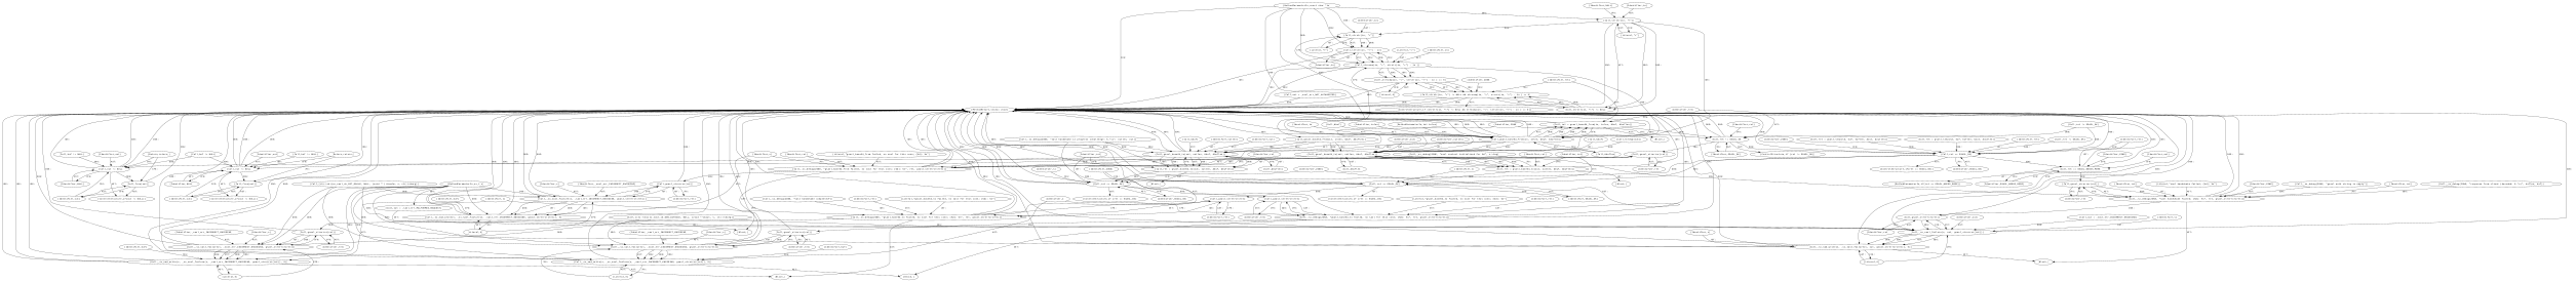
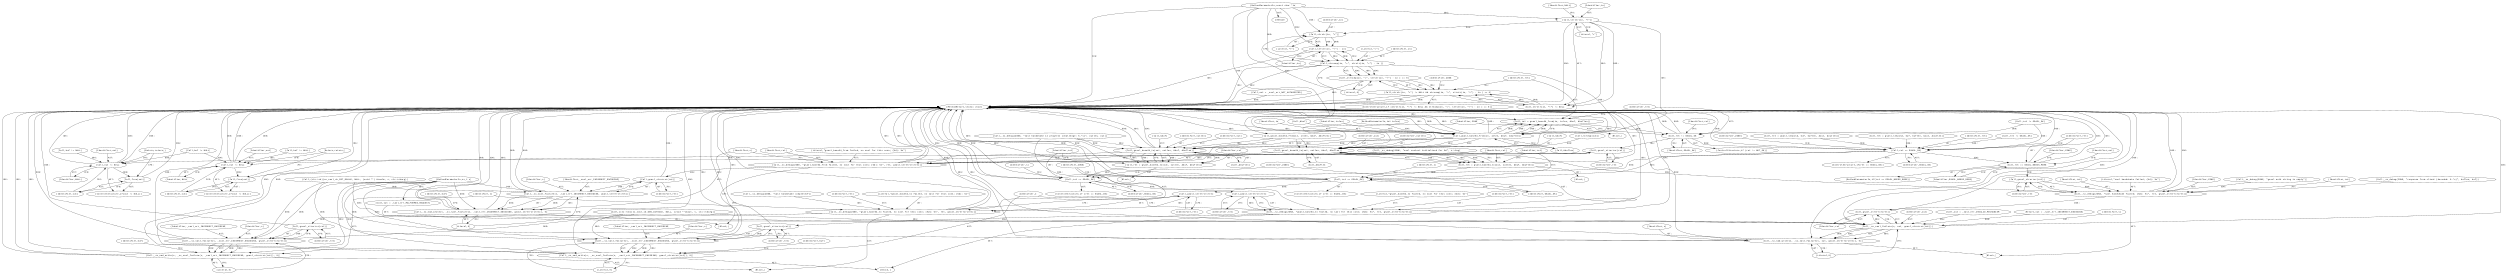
  digraph {
    fontname="Liberation Mono"
    node [fontname="Liberation Mono"]
    edge [fontname="Liberation Mono"]
    n1 [label="(Call,strstr(in, \"<\"))"]
    n2 [label="(Call,strstr(in, \"<\") - in)"]
    n3 [label="(Literal,\"<\")"]
    n4 [label="(MethodReturn,static void)"]
    n5 [label="(Call,strncmp(in, \"=\", strstr(in, \"<\") - in ))"]
    n6 [label="(Identifier,in)"]
    n7 [label="(Call,strstr(in, \"<\"))"]
    n8 [label="(Call,gsasl_base64_from(in, inlen, &buf, &buflen))"]
    n9 [label="(Call,strstr(in, \"<\") != NULL)"]
    n10 [label="(Literal,\"<\")"]
    n11 [label="(Call,ret = gsasl_base64_from(in, inlen, &buf, &buflen))"]
    n12 [label="(Call,gsasl_base64_to(out, outlen, &buf, &buflen))"]
    n13 [label="(Call,gsasl_base64_to(out, outlen, &buf, &buflen))"]
    n14 [label="(Call,&buflen)"]
    n15 [label="(Call,strstr(in, \"<\") != NULL && strncmp(in, \"=\", strstr(in, \"<\") - in ) == 0)"]
    n16 [label="(Call,_sx_nad_write(s, _sx_sasl_failure(s, out, gsasl_strerror(ret)), 0))"]
    n17 [label="(MethodParameterIn,const char *in)"]
    n18 [label="(Call,gsasl_base64_from(in, inlen, &buf, &buflen))"]
+   1000119
    n20 [label="(Call,strncmp(in, \"=\", strstr(in, \"<\") - in ) == 0)"]
    n21 [label="(Literal,0)"]
    n22 [label="(ControlStructure,if (strstr(in, \"<\") != NULL && strncmp(in, \"=\", strstr(in, \"<\") - in ) == 0))"]
    n23 [label="(Call,ret != GSASL_OK)"]
    n24 [label="(Block,)"]
    n25 [label="(Call,ret = gsasl_base64_to(out, outlen, &buf, &buflen))"]
    n26 [label="(Call,out != NULL)"]
    n27 [label="(Call,&buflen)"]
    n28 [label="(Call,ret = gsasl_base64_to(out, outlen, &buf, &buflen))"]
    n29 [label="(Call,out != NULL)"]
    n30 [label="(Call,&buflen)"]
    n31 [label="(Call,gsasl_strerror(ret))"]
    n32 [label="(Call,ret == GSASL_OK)"]
-   n33 [label="(ControlStructure,if (ret != GSASL_OK))"]
+   n33 [label="(ControlStructure,if (ret != NOT_OK))"]
    n34 [label="(Identifier,GSASL_OK)"]
    n35 [label="(Call,_sx_debug(ZONE, \"gsasl_base64_from failed, no sasl for this conn; (%d): %s\", ret, gsasl_strerror(ret)))"]
    n36 [label="(Identifier,ret)"]
    n37 [label="(Call,ret == GSASL_OK)"]
    n38 [label="(Call,ret == GSASL_NEEDS_MORE)"]
    n39 [label="(Call,ret == GSASL_OK)"]
    n40 [label="(Identifier,GSASL_OK)"]
    n41 [label="(ControlStructure,if(ret == GSASL_OK))"]
    n42 [label="(Call,gsasl_strerror(ret))"]
    n43 [label="(Block,)"]
    n44 [label="(Call,_sx_sasl_failure(s, _sasl_err_INCORRECT_ENCODING, gsasl_strerror(ret)))"]
    n45 [label="(Identifier,ret)"]
    n46 [label="(Call,_sx_nad_write(s, _sx_sasl_failure(s, _sasl_err_INCORRECT_ENCODING, gsasl_strerror(ret)), 0))"]
    n47 [label="(Literal,0)"]
    n48 [label="(Call,gsasl_strerror(ret))"]
    n49 [label="(ControlStructure,if (ret == GSASL_OK))"]
    n50 [label="(Identifier,GSASL_OK)"]
    n51 [label="(Call,gsasl_strerror(ret))"]
    n52 [label="(MethodParameterIn,if(ret == GSASL_NEEDS_MORE))"]
    n53 [label="(Identifier,GSASL_NEEDS_MORE)"]
    n54 [label="(Call,gsasl_strerror(ret))"]
    n55 [label="(ControlStructure,if (ret == GSASL_OK))"]
    n56 [label="(Identifier,GSASL_OK)"]
    n57 [label="(Call,_sx_debug(ZONE, \"gsasl_base64_to failed, no sasl for this conn; (%d): %s\", ret, gsasl_strerror(ret)))"]
    n58 [label="(Identifier,ret)"]
    n59 [label="(Call,gsasl_strerror(ret))"]
    n60 [label="(Block,)"]
    n61 [label="(Call,_sx_sasl_failure(s, _sasl_err_INCORRECT_ENCODING, gsasl_strerror(ret)))"]
    n62 [label="(Identifier,ret)"]
    n63 [label="(Call,_sx_nad_write(s, _sx_sasl_failure(s, _sasl_err_INCORRECT_ENCODING, gsasl_strerror(ret)), 0))"]
    n64 [label="(Literal,0)"]
    n65 [label="(Call,_sx_debug(ZONE, \"sasl handshake failed; (%d): %s\", ret, gsasl_strerror(ret)))"]
    n66 [label="(Identifier,ret)"]
    n67 [label="(Call,gsasl_strerror(ret))"]
    n68 [label="(Block,)"]
    n69 [label="(Call,_sx_sasl_failure(s, out, gsasl_strerror(ret)))"]
    n70 [label="(Identifier,ret)"]
    n71 [label="(Literal,0)"]
    n72 [label="(Call,_sx_debug(ZONE, \"gsasl_base64_to failed, no sasl for this conn; (%d): %s\", ret, gsasl_strerror(ret)))"]
    n73 [label="(Identifier,ret)"]
    n74 [label="(Call,gsasl_strerror(ret))"]
    n75 [label="(Block,)"]
    n76 [label="(Call,_sx_sasl_failure(s, _sasl_err_INCORRECT_ENCODING, gsasl_strerror(ret)))"]
    n77 [label="(Identifier,ret)"]
    n78 [label="(Call,_sx_nad_write(s, _sx_sasl_failure(s, _sasl_err_INCORRECT_ENCODING, gsasl_strerror(ret)), 0))"]
    n79 [label="(Literal,0)"]
    n80 [label="(Block,)"]
    n81 [label="(Call,free(out))"]
    n82 [label="(Identifier,NULL)"]
    n83 [label="(ControlStructure,if(out != NULL))"]
    n84 [label="(Identifier,out)"]
    n85 [label="(Block,)"]
    n86 [label="(Call,free(out))"]
    n87 [label="(ControlStructure,if(out != NULL))"]
    n88 [label="(Identifier,NULL)"]
    n89 [label="(Identifier,out)"]
    n90 [label="(Identifier,ZONE)"]
    n91 [label="(Call,&buf)"]
    n92 [label="(Identifier,buf)"]
    n93 [label="(Identifier,ret)"]
    n94 [label="(Identifier,ZONE)"]
    n95 [label="(Call,(ctx->cb)(sx_sasl_cb_GEN_AUTHZID, NULL, (void **)&out, s, ctx->cbarg))"]
    n96 [label="(Identifier,ret)"]
    n97 [label="(Identifier,s)"]
    n98 [label="(Identifier,ZONE)"]
    n99 [label="(Call,_sx_debug(ZONE, \"gsasl auth string is empty\"))"]
    n100 [label="(Identifier,outlen)"]
    n101 [label="(Identifier,ret)"]
    n102 [label="(Call,&buf)"]
    n103 [label="(Identifier,s)"]
    n104 [label="(Identifier,ret)"]
    n105 [label="(Identifier,ret)"]
    n106 [label="(Identifier,out)"]
    n107 [label="(Literal,\"=\")"]
    n108 [label="(Call,ret = gsasl_step(sd, buf, buflen, &out, &outlen))"]
    n109 [label="(Identifier,ZONE)"]
    n110 [label="(Identifier,out)"]
    n111 [label="(Identifier,_sasl_err_INCORRECT_ENCODING)"]
    n112 [label="(Identifier,ret)"]
    n113 [label="(Call,_sx_debug(ZONE, \"response from client (decoded: %.*s)\", buflen, buf))"]
    n114 [label="(Call,_sx_debug(ZONE, \"sasl handshake completed\"))"]
    n115 [label="(Identifier,ret)"]
    n116 [label="(Return,return;)"]
    n117 [label="(Return,return;)"]
    n118 [label="(Identifier,out)"]
    n119 [label="(Call,strdup(out))"]
    n120 [label="(MethodParameterIn,sx_t s)"]
    n121 [label="(Call,out = _sasl_err_MALFORMED_REQUEST)"]
    n122 [label="(Identifier,s)"]
    n123 [label="(Identifier,ZONE)"]
    n124 [label="(Identifier,out)"]
    n125 [label="(Identifier,s)"]
    n126 [label="(Identifier,NULL)"]
    n127 [label="(Call,_sx_debug(ZONE, \"sasl context initialised for %d\", s->tag))"]
    n128 [label="(Identifier,in)"]
    n129 [label="(Identifier,in)"]
    n130 [label="(Call,buf != NULL)"]
    n131 [label="(Identifier,ret)"]
    n132 [label="(Identifier,ZONE)"]
    n133 [label="(Identifier,ret)"]
    n134 [label="(Call,&buf)"]
    n135 [label="(Identifier,ret)"]
    n136 [label="(Identifier,buf)"]
    n137 [label="(Call,out = _sasl_err_NOT_AUTHORIZED)"]
+   n138 [label="(Call,out = _sasl_err_INVALID_MECHANISM)"]
    n139 [label="(Identifier,inlen)"]
    n140 [label="(Identifier,s)"]
    n141 [label="(Identifier,s)"]
    n142 [label="(Literal,\"gsasl_base64_to failed, no sasl for this conn; (%d): %s\")"]
    n143 [label="(Call,buf != NULL)"]
    n144 [label="(Identifier,s)"]
    n145 [label="(Identifier,_sasl_err_INCORRECT_ENCODING)"]
    n146 [label="(Identifier,out)"]
    n147 [label="(Identifier,in)"]
    n148 [label="(Call,_sx_debug(ZONE, \"sasl handshake in progress (challenge: %.*s)\", outlen, out))"]
    n149 [label="(Identifier,outlen)"]
    n150 [label="(Identifier,ret)"]
    n151 [label="(Identifier,ZONE)"]
    n152 [label="(Call,ret = gsasl_step(sd, buf, buflen, &out, &outlen))"]
    n153 [label="(Identifier,_sasl_err_INCORRECT_ENCODING)"]
    n154 [label="(MethodParameterIn,int inlen)"]
    n155 [label="(Identifier,s)"]
    n156 [label="(Identifier,s)"]
-   n157 [label="(Call,out = _sasl_err_INCORRECT_ENCODING)"]
+   n157 [label="(Return,out = _sasl_err_INCORRECT_ENCODING)"]
    n158 [label="(Identifier,in)"]
    n159 [label="(Identifier,buf)"]
    n160 [label="(Literal,\"gsasl_base64_from failed, no sasl for this conn; (%d): %s\")"]
    n161 [label="(Identifier,out)"]
    n162 [label="(Identifier,ret)"]
    n163 [label="(Identifier,s)"]
    n164 [label="(Literal,\"gsasl_base64_to failed, no sasl for this conn; (%d): %s\")"]
    n165 [label="(Call,ret != GSASL_OK)"]
    n166 [label="(Identifier,ret)"]
    n167 [label="(Literal,\"sasl handshake failed; (%d): %s\")"]
    n168 [label="(Call,(ctx->cb)(sx_sasl_cb_GET_REALM, NULL, (void **) &realm, s, ctx->cbarg))"]
    n169 [label="(Identifier,ret)"]
    n170 [label="(Call,ret != GSASL_OK)"]
    n171 [label="(Call,buf != NULL)"]
    n1 -> n2 [label="AST: "]
    n1 -> n2 [label="DDG: "]
    n1 -> n2 [label="DDG: "]
    n1 -> n3 [label="CFG: "]
    n2 -> n4 [label="DDG: "]
    n2 -> n5 [label="AST: "]
    n2 -> n5 [label="DDG: "]
    n2 -> n5 [label="DDG: "]
    n2 -> n6 [label="CFG: "]
    n3 -> n1 [label="AST: "]
    n4 -> n16 [label="CFG: "]
    n5 -> n2 [label="CFG: "]
    n5 -> n4 [label="DDG: "]
    n5 -> n4 [label="DDG: "]
    n5 -> n8 [label="DDG: "]
    n5 -> n20 [label="AST: "]
    n5 -> n20 [label="DDG: "]
    n5 -> n20 [label="DDG: "]
    n5 -> n20 [label="DDG: "]
    n6 -> n1 [label="CFG: "]
    n6 -> n2 [label="AST: "]
    n7 -> n1 [label="DDG: "]
    n7 -> n4 [label="DDG: "]
    n7 -> n8 [label="DDG: "]
    n7 -> n9 [label="AST: "]
    n7 -> n9 [label="DDG: "]
    n7 -> n9 [label="DDG: "]
    n7 -> n10 [label="CFG: "]
    n8 -> n4 [label="DDG: "]
    n8 -> n4 [label="DDG: "]
    n8 -> n4 [label="DDG: "]
    n8 -> n4 [label="DDG: "]
    n8 -> n11 [label="AST: "]
    n8 -> n11 [label="DDG: "]
    n8 -> n11 [label="DDG: "]
    n8 -> n11 [label="DDG: "]
    n8 -> n11 [label="DDG: "]
    n8 -> n12 [label="DDG: "]
    n8 -> n12 [label="DDG: "]
    n8 -> n13 [label="DDG: "]
    n8 -> n13 [label="DDG: "]
    n8 -> n14 [label="CFG: "]
    n9 -> n15 [label="AST: "]
    n9 -> n15 [label="DDG: "]
    n9 -> n15 [label="DDG: "]
    n10 -> n7 [label="AST: "]
-   n11 -> n4 [label="DDG: "]
+   n4 -> n11 [label="DDG: "]
    n11 -> n8 [label="CFG: "]
    n11 -> n23 [label="DDG: "]
    n11 -> n24 [label="AST: "]
    n12 -> n4 [label="DDG: "]
    n12 -> n4 [label="DDG: "]
    n12 -> n4 [label="DDG: "]
    n12 -> n25 [label="AST: "]
    n12 -> n25 [label="DDG: "]
    n12 -> n25 [label="DDG: "]
    n12 -> n25 [label="DDG: "]
    n12 -> n25 [label="DDG: "]
    n12 -> n26 [label="DDG: "]
    n12 -> n27 [label="CFG: "]
    n13 -> n4 [label="DDG: "]
    n13 -> n4 [label="DDG: "]
    n13 -> n4 [label="DDG: "]
    n13 -> n28 [label="AST: "]
    n13 -> n28 [label="DDG: "]
    n13 -> n28 [label="DDG: "]
    n13 -> n28 [label="DDG: "]
    n13 -> n28 [label="DDG: "]
    n13 -> n29 [label="DDG: "]
    n13 -> n30 [label="CFG: "]
    n14 -> n8 [label="AST: "]
    n15 -> n4 [label="DDG: "]
    n15 -> n4 [label="DDG: "]
    n15 -> n4 [label="DDG: "]
    n15 -> n9 [label="CFG: "]
    n15 -> n20 [label="CFG: "]
    n15 -> n22 [label="AST: "]
    n16 -> n4 [label="DDG: "]
    n16 -> n4 [label="DDG: "]
    n16 -> n4 [label="DDG: "]
    n16 -> n68 [label="AST: "]
    n16 -> n71 [label="CFG: "]
    n17 -> n1 [label="DDG: "]
    n17 -> n2 [label="DDG: "]
    n17 -> n4 [label="CFG: "]
    n17 -> n5 [label="DDG: "]
    n17 -> n7 [label="DDG: "]
    n17 -> n8 [label="DDG: "]
    n17 -> n18 [label="DDG: "]
+   n17 -> 1000119 [label="AST: "]
    n18 -> n12 [label="DDG: "]
    n18 -> n12 [label="DDG: "]
    n18 -> n13 [label="DDG: "]
    n18 -> n13 [label="DDG: "]
    n20 -> n4 [label="DDG: "]
    n20 -> n15 [label="AST: "]
    n20 -> n15 [label="DDG: "]
    n20 -> n15 [label="DDG: "]
    n20 -> n21 [label="CFG: "]
    n21 -> n5 [label="CFG: "]
    n21 -> n20 [label="AST: "]
    n23 -> n4 [label="DDG: "]
    n23 -> n4 [label="DDG: "]
    n23 -> n31 [label="DDG: "]
    n23 -> n32 [label="DDG: "]
    n23 -> n33 [label="AST: "]
    n23 -> n34 [label="CFG: "]
    n25 -> n4 [label="DDG: "]
    n25 -> n12 [label="CFG: "]
    n25 -> n37 [label="DDG: "]
    n25 -> n80 [label="AST: "]
    n26 -> n4 [label="DDG: "]
    n26 -> n4 [label="DDG: "]
    n26 -> n4 [label="DDG: "]
    n26 -> n81 [label="DDG: "]
    n26 -> n82 [label="CFG: "]
    n26 -> n83 [label="AST: "]
    n27 -> n12 [label="AST: "]
    n28 -> n4 [label="DDG: "]
    n28 -> n13 [label="CFG: "]
    n28 -> n39 [label="DDG: "]
    n28 -> n85 [label="AST: "]
    n29 -> n4 [label="DDG: "]
    n29 -> n4 [label="DDG: "]
    n29 -> n4 [label="DDG: "]
    n29 -> n86 [label="DDG: "]
    n29 -> n87 [label="AST: "]
    n29 -> n88 [label="CFG: "]
    n30 -> n13 [label="AST: "]
    n31 -> n35 [label="AST: "]
    n31 -> n35 [label="DDG: "]
    n31 -> n36 [label="CFG: "]
    n32 -> n4 [label="DDG: "]
    n32 -> n4 [label="DDG: "]
    n32 -> n37 [label="DDG: "]
    n32 -> n38 [label="DDG: "]
    n32 -> n39 [label="DDG: "]
    n32 -> n40 [label="CFG: "]
    n32 -> n41 [label="AST: "]
    n34 -> n23 [label="AST: "]
    n35 -> n4 [label="DDG: "]
    n35 -> n4 [label="DDG: "]
    n35 -> n31 [label="CFG: "]
    n35 -> n42 [label="DDG: "]
    n35 -> n43 [label="AST: "]
    n36 -> n31 [label="AST: "]
    n37 -> n4 [label="DDG: "]
    n37 -> n4 [label="DDG: "]
    n37 -> n4 [label="DDG: "]
    n37 -> n48 [label="DDG: "]
    n37 -> n49 [label="AST: "]
    n37 -> n50 [label="CFG: "]
    n38 -> n4 [label="DDG: "]
    n38 -> n4 [label="DDG: "]
    n38 -> n51 [label="DDG: "]
    n38 -> n52 [label="AST: "]
    n38 -> n53 [label="CFG: "]
    n39 -> n4 [label="DDG: "]
    n39 -> n4 [label="DDG: "]
    n39 -> n4 [label="DDG: "]
    n39 -> n54 [label="DDG: "]
    n39 -> n55 [label="AST: "]
    n39 -> n56 [label="CFG: "]
    n40 -> n32 [label="AST: "]
    n42 -> n4 [label="DDG: "]
    n42 -> n44 [label="AST: "]
    n42 -> n44 [label="DDG: "]
    n42 -> n45 [label="CFG: "]
    n44 -> n4 [label="DDG: "]
    n44 -> n4 [label="DDG: "]
    n44 -> n42 [label="CFG: "]
    n44 -> n46 [label="AST: "]
    n44 -> n46 [label="DDG: "]
    n44 -> n46 [label="DDG: "]
    n44 -> n46 [label="DDG: "]
    n45 -> n42 [label="AST: "]
    n46 -> n4 [label="DDG: "]
    n46 -> n4 [label="DDG: "]
    n46 -> n4 [label="DDG: "]
    n46 -> n43 [label="AST: "]
    n46 -> n47 [label="CFG: "]
    n47 -> n44 [label="CFG: "]
    n47 -> n46 [label="AST: "]
    n48 -> n57 [label="AST: "]
    n48 -> n57 [label="DDG: "]
    n48 -> n58 [label="CFG: "]
    n50 -> n37 [label="AST: "]
    n51 -> n65 [label="AST: "]
    n51 -> n65 [label="DDG: "]
    n51 -> n66 [label="CFG: "]
    n53 -> n38 [label="CFG: "]
    n54 -> n72 [label="AST: "]
    n54 -> n72 [label="DDG: "]
    n54 -> n73 [label="CFG: "]
    n56 -> n39 [label="AST: "]
    n57 -> n4 [label="DDG: "]
    n57 -> n4 [label="DDG: "]
    n57 -> n48 [label="CFG: "]
    n57 -> n59 [label="DDG: "]
    n57 -> n60 [label="AST: "]
    n58 -> n48 [label="AST: "]
    n59 -> n4 [label="DDG: "]
    n59 -> n61 [label="AST: "]
    n59 -> n61 [label="DDG: "]
    n59 -> n62 [label="CFG: "]
    n61 -> n4 [label="DDG: "]
    n61 -> n4 [label="DDG: "]
    n61 -> n59 [label="CFG: "]
    n61 -> n63 [label="AST: "]
    n61 -> n63 [label="DDG: "]
    n61 -> n63 [label="DDG: "]
    n61 -> n63 [label="DDG: "]
    n62 -> n59 [label="AST: "]
    n63 -> n4 [label="DDG: "]
    n63 -> n4 [label="DDG: "]
    n63 -> n4 [label="DDG: "]
    n63 -> n60 [label="AST: "]
    n63 -> n64 [label="CFG: "]
    n64 -> n61 [label="CFG: "]
    n64 -> n63 [label="AST: "]
    n65 -> n4 [label="DDG: "]
    n65 -> n4 [label="DDG: "]
    n65 -> n51 [label="CFG: "]
    n65 -> n67 [label="DDG: "]
    n65 -> n68 [label="AST: "]
    n66 -> n51 [label="AST: "]
    n67 -> n4 [label="DDG: "]
    n67 -> n69 [label="AST: "]
    n67 -> n69 [label="DDG: "]
    n67 -> n70 [label="CFG: "]
    n69 -> n4 [label="DDG: "]
    n69 -> n4 [label="DDG: "]
    n69 -> n16 [label="AST: "]
    n69 -> n16 [label="DDG: "]
    n69 -> n16 [label="DDG: "]
    n69 -> n16 [label="DDG: "]
    n69 -> n67 [label="CFG: "]
    n70 -> n67 [label="AST: "]
    n71 -> n16 [label="AST: "]
    n71 -> n69 [label="CFG: "]
    n72 -> n4 [label="DDG: "]
    n72 -> n4 [label="DDG: "]
    n72 -> n54 [label="CFG: "]
    n72 -> n74 [label="DDG: "]
    n72 -> n75 [label="AST: "]
    n73 -> n54 [label="AST: "]
    n74 -> n4 [label="DDG: "]
    n74 -> n76 [label="AST: "]
    n74 -> n76 [label="DDG: "]
    n74 -> n77 [label="CFG: "]
    n76 -> n4 [label="DDG: "]
    n76 -> n4 [label="DDG: "]
    n76 -> n74 [label="CFG: "]
    n76 -> n78 [label="AST: "]
    n76 -> n78 [label="DDG: "]
    n76 -> n78 [label="DDG: "]
    n76 -> n78 [label="DDG: "]
    n77 -> n74 [label="AST: "]
    n78 -> n4 [label="DDG: "]
    n78 -> n4 [label="DDG: "]
    n78 -> n4 [label="DDG: "]
    n78 -> n75 [label="AST: "]
    n78 -> n79 [label="CFG: "]
    n79 -> n76 [label="CFG: "]
    n79 -> n78 [label="AST: "]
    n81 -> n4 [label="DDG: "]
    n81 -> n83 [label="AST: "]
    n81 -> n84 [label="CFG: "]
    n82 -> n26 [label="AST: "]
    n84 -> n26 [label="CFG: "]
    n84 -> n81 [label="AST: "]
    n86 -> n4 [label="DDG: "]
    n86 -> n87 [label="AST: "]
    n86 -> n89 [label="CFG: "]
    n88 -> n29 [label="AST: "]
    n89 -> n29 [label="CFG: "]
    n89 -> n86 [label="AST: "]
    n90 -> n65 [label="AST: "]
    n91 -> n13 [label="AST: "]
    n92 -> n63 [label="CFG: "]
    n93 -> n23 [label="CFG: "]
    n94 -> n32 [label="CFG: "]
    n95 -> n61 [label="DDG: "]
    n95 -> n69 [label="DDG: "]
    n95 -> n76 [label="DDG: "]
    n96 -> n25 [label="AST: "]
    n97 -> n35 [label="CFG: "]
    n97 -> n46 [label="AST: "]
    n98 -> n38 [label="CFG: "]
    n99 -> n65 [label="DDG: "]
    n100 -> n13 [label="AST: "]
    n101 -> n65 [label="CFG: "]
    n102 -> n12 [label="AST: "]
    n103 -> n39 [label="CFG: "]
    n104 -> n28 [label="AST: "]
    n105 -> n11 [label="AST: "]
    n105 -> n15 [label="CFG: "]
    n106 -> n29 [label="AST: "]
    n107 -> n5 [label="AST: "]
    n108 -> n32 [label="DDG: "]
    n109 -> n23 [label="CFG: "]
    n109 -> n35 [label="AST: "]
    n110 -> n38 [label="CFG: "]
    n111 -> n61 [label="AST: "]
    n112 -> n28 [label="CFG: "]
    n112 -> n39 [label="AST: "]
    n113 -> n65 [label="DDG: "]
    n114 -> n57 [label="DDG: "]
    n115 -> n32 [label="CFG: "]
    n115 -> n38 [label="AST: "]
    n116 -> n29 [label="CFG: "]
    n116 -> n86 [label="CFG: "]
    n117 -> n26 [label="CFG: "]
    n117 -> n81 [label="CFG: "]
    n118 -> n69 [label="AST: "]
    n119 -> n12 [label="DDG: "]
    n120 -> n16 [label="DDG: "]
    n120 -> n44 [label="DDG: "]
    n120 -> n46 [label="DDG: "]
    n120 -> n61 [label="DDG: "]
    n120 -> n63 [label="DDG: "]
    n120 -> n76 [label="DDG: "]
    n120 -> n78 [label="DDG: "]
    n120 -> n121 [label="DDG: "]
    n121 -> n69 [label="AST: "]
    n122 -> n57 [label="CFG: "]
    n122 -> n63 [label="AST: "]
    n123 -> n39 [label="CFG: "]
    n123 -> n72 [label="AST: "]
    n124 -> n13 [label="AST: "]
    n125 -> n72 [label="CFG: "]
    n125 -> n78 [label="AST: "]
    n126 -> n7 [label="CFG: "]
    n127 -> n35 [label="DDG: "]
    n127 -> n65 [label="DDG: "]
    n128 -> n8 [label="AST: "]
    n129 -> n7 [label="AST: "]
    n130 -> n26 [label="DDG: "]
    n130 -> n29 [label="DDG: "]
    n131 -> n57 [label="AST: "]
    n132 -> n15 [label="CFG: "]
    n133 -> n35 [label="AST: "]
    n134 -> n8 [label="AST: "]
    n135 -> n65 [label="AST: "]
    n136 -> n78 [label="CFG: "]
    n137 -> n4 [label="DDG: "]
+   n138 -> n69 [label="DDG: "]
    n139 -> n8 [label="AST: "]
    n140 -> n37 [label="CFG: "]
    n141 -> n44 [label="AST: "]
    n142 -> n57 [label="AST: "]
    n143 -> n26 [label="DDG: "]
    n144 -> n61 [label="AST: "]
    n145 -> n44 [label="AST: "]
    n146 -> n12 [label="AST: "]
    n147 -> n5 [label="AST: "]
    n148 -> n13 [label="DDG: "]
    n148 -> n13 [label="DDG: "]
    n148 -> n72 [label="DDG: "]
    n149 -> n12 [label="AST: "]
    n150 -> n25 [label="CFG: "]
    n150 -> n37 [label="AST: "]
    n151 -> n37 [label="CFG: "]
    n151 -> n57 [label="AST: "]
    n152 -> n32 [label="DDG: "]
    n153 -> n76 [label="AST: "]
    n154 -> n8 [label="DDG: "]
    n155 -> n16 [label="AST: "]
    n156 -> n76 [label="AST: "]
    n157 -> n69 [label="DDG: "]
    n158 -> n1 [label="AST: "]
    n159 -> n46 [label="CFG: "]
    n160 -> n35 [label="AST: "]
    n161 -> n26 [label="AST: "]
    n162 -> n32 [label="AST: "]
    n163 -> n69 [label="AST: "]
    n164 -> n72 [label="AST: "]
    n165 -> n32 [label="DDG: "]
    n166 -> n72 [label="AST: "]
    n167 -> n65 [label="AST: "]
    n168 -> n44 [label="DDG: "]
    n168 -> n61 [label="DDG: "]
    n168 -> n69 [label="DDG: "]
    n168 -> n76 [label="DDG: "]
    n169 -> n11 [label="CFG: "]
    n169 -> n23 [label="AST: "]
    n170 -> n23 [label="DDG: "]
    n170 -> n32 [label="DDG: "]
    n171 -> n29 [label="DDG: "]
  }
